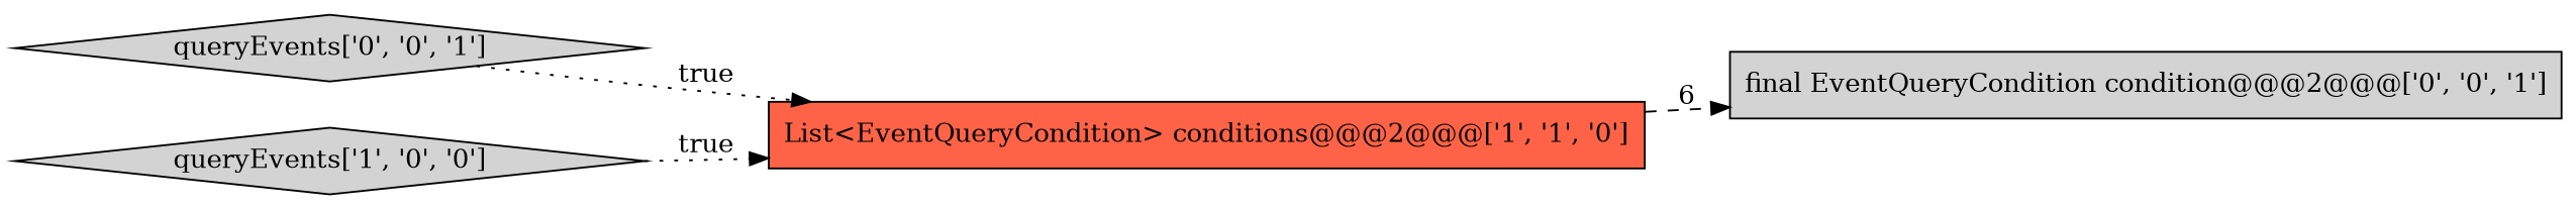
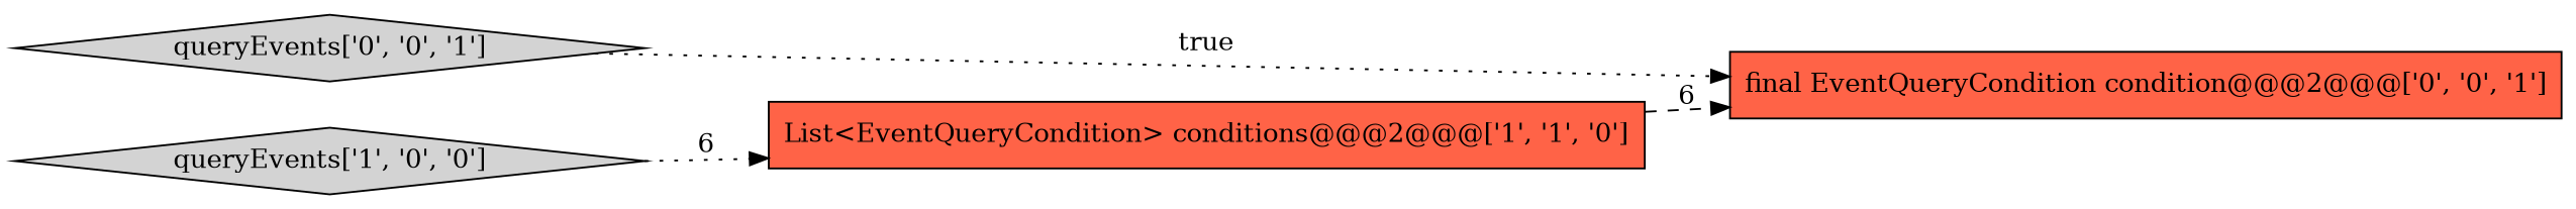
  digraph {
    rankdir=LR
    node [fillcolor=tomato shape=box style=filled]
    edge [style=dotted]
    n1 [label="List<EventQueryCondition> conditions@@@2@@@['1', '1', '0']"]
-   n2 [fillcolor=lightgray label="final EventQueryCondition condition@@@2@@@['0', '0', '1']"]
+   n2 [label="final EventQueryCondition condition@@@2@@@['0', '0', '1']"]
    n3 [fillcolor=lightgray label="queryEvents['1', '0', '0']" shape=diamond]
    n4 [fillcolor=lightgray label="queryEvents['0', '0', '1']" shape=diamond]
    n1 -> n2 [label=6 style=dashed]
-   n3 -> n1 [label=true]
-   n4 -> n1 [label=true]
+   n3 -> n1 [label=6]
+   n4 -> n2 [label=true]
  }
